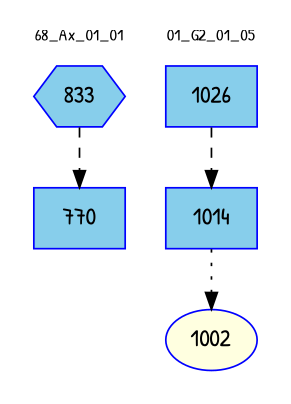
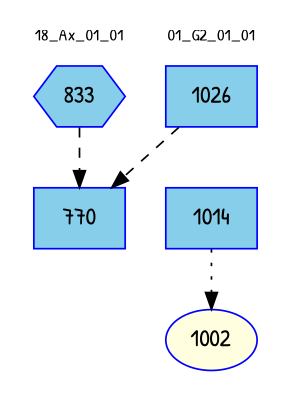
  digraph {
    fontname="Patrick Hand"
    node [color=blue fillcolor=skyblue fontname="Patrick Hand" shape=box style=filled]
    edge [color=black fontname="Patrick Hand" style=dashed]
    n1 [label=833 shape=hexagon]
    n2 [label=770]
    n3 [label=1026]
    n4 [label=1014]
    n5 [fillcolor=lightyellow label=1002 shape=ellipse]
    subgraph cluster_1 {
      color=white
      fontsize=10
-     label="68_Ax_01_01"
+     label="18_Ax_01_01"
      n1
      n2
    }
    subgraph cluster_2 {
      color=white
      fontsize=10
-     label="01_G2_01_05"
+     label="01_G2_01_01"
      n3
      n4
      n5
    }
    n1 -> n2
-   n3 -> n4
+   n3 -> n2
    n4 -> n5 [style=dotted]
  }
